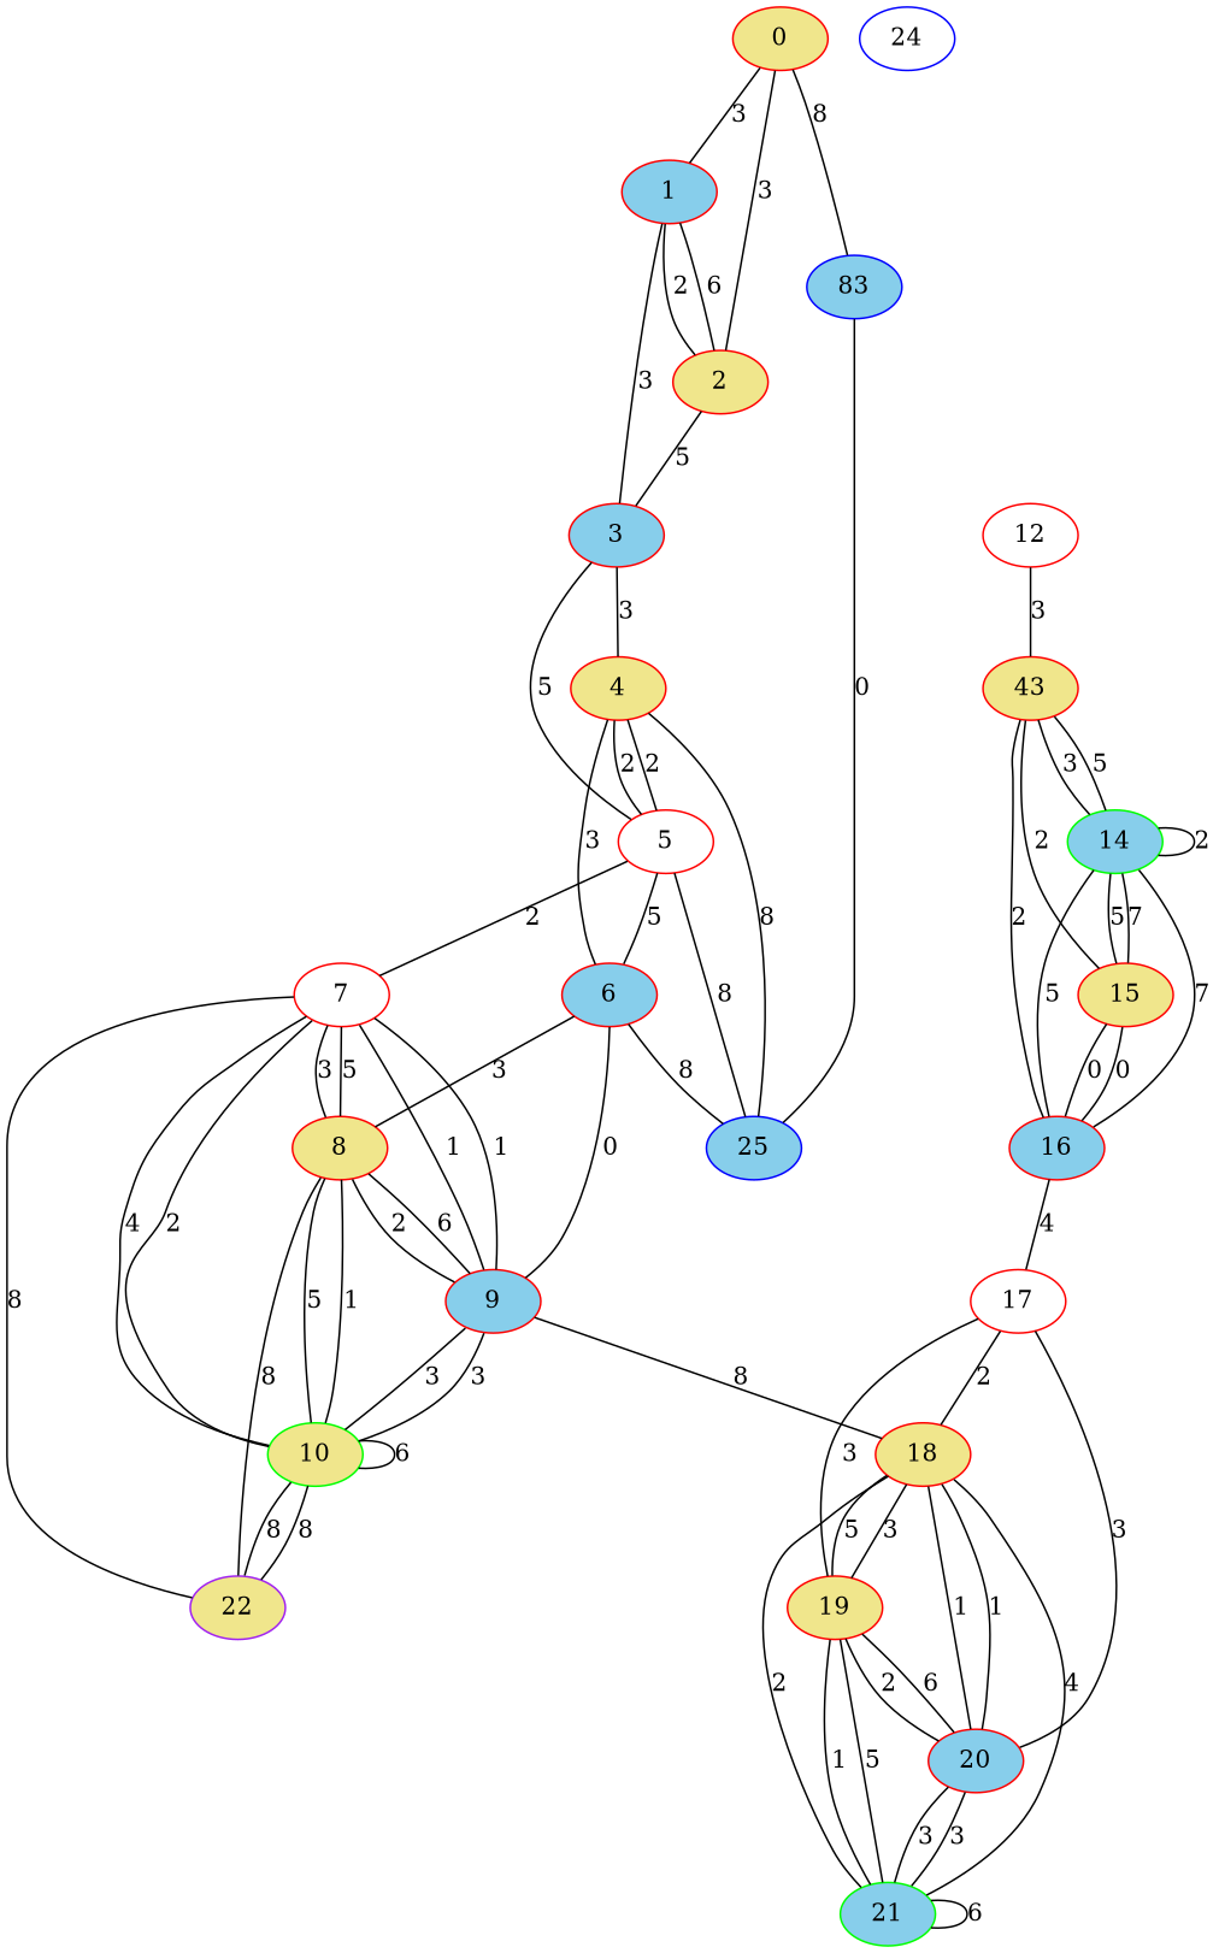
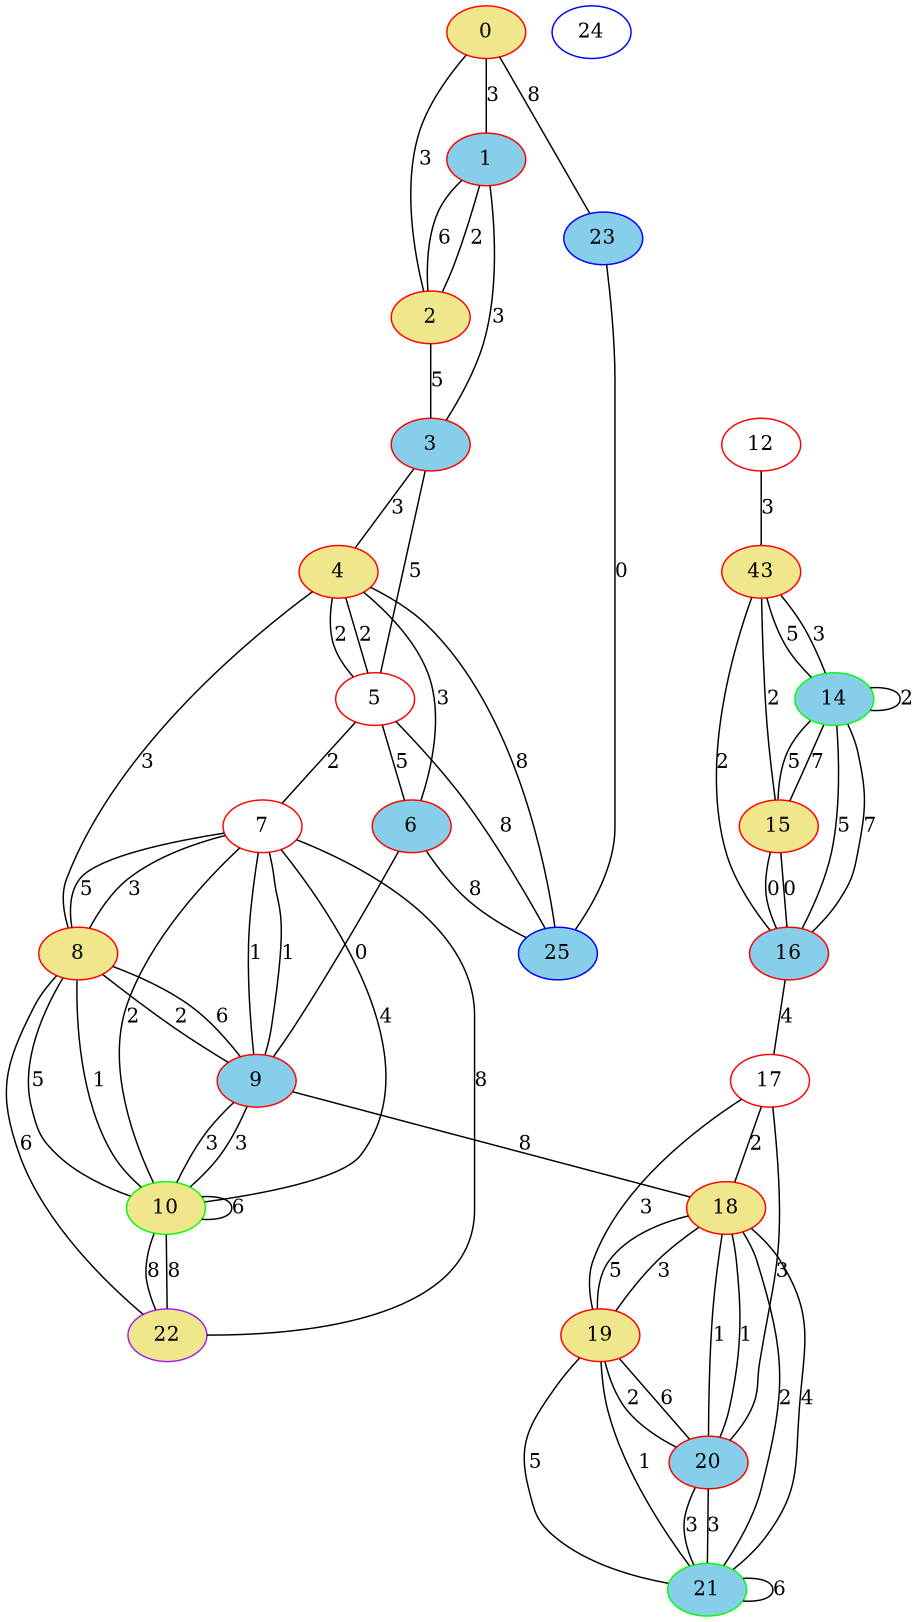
  graph {
    node [color=red fillcolor=skyblue style=filled weight=1]
    1
    0 [fillcolor=khaki]
    2 [fillcolor=khaki]
-   23 [color=blue weight=3 label=83]
+   23 [color=blue weight=3]
    3
    25 [color=blue weight=3]
    4 [fillcolor=khaki]
    5 [fillcolor=white]
    6
    7 [fillcolor=white]
    8 [fillcolor=khaki]
    9
    10 [color=green fillcolor=khaki weight=2]
    22 [color=purple fillcolor=khaki weight=4]
    18 [fillcolor=khaki]
    12 [fillcolor=white]
    n17 [fillcolor=khaki label=43]
    14 [color=green weight=2]
    15 [fillcolor=khaki]
    16
    17 [fillcolor=white]
    19 [fillcolor=khaki]
    20
    21 [color=green weight=2]
    24 [color=blue fillcolor=white weight=3]
    1 -- 2 [label=2]
    1 -- 2 [label=6]
    1 -- 3 [label=3]
    0 -- 1 [label=3]
    0 -- 2 [label=3]
    0 -- 23 [label=8]
    2 -- 3 [label=5]
    23 -- 25 [label=0]
    3 -- 4 [label=3]
    3 -- 5 [label=5]
    4 -- 25 [label=8]
    4 -- 5 [label=2]
    4 -- 5 [label=2]
    4 -- 6 [label=3]
    5 -- 25 [label=8]
    5 -- 6 [label=5]
    5 -- 7 [label=2]
    6 -- 25 [label=8]
-   6 -- 8 [label=3]
+   4 -- 8 [label=3]
    6 -- 9 [label=0]
    7 -- 8 [label=5]
    7 -- 8 [label=3]
    7 -- 9 [label=1]
    7 -- 9 [label=1]
    7 -- 10 [label=2]
    7 -- 10 [label=4]
    7 -- 22 [label=8]
    8 -- 9 [label=6]
    8 -- 9 [label=2]
    8 -- 10 [label=5]
    8 -- 10 [label=1]
-   8 -- 22 [label=8]
+   8 -- 22 [label=6]
    9 -- 10 [label=3]
    9 -- 10 [label=3]
    9 -- 18 [label=8]
    10 -- 10 [label=6]
    10 -- 22 [label=8]
    10 -- 22 [label=8]
    18 -- 19 [label=5]
    18 -- 19 [label=3]
    18 -- 20 [label=1]
    18 -- 20 [label=1]
    18 -- 21 [label=2]
    18 -- 21 [label=4]
    12 -- n17 [label=3]
    n17 -- 14 [label=3]
    n17 -- 14 [label=5]
    n17 -- 15 [label=2]
    n17 -- 16 [label=2]
    14 -- 14 [label=2]
    14 -- 15 [label=5]
    14 -- 15 [label=7]
    14 -- 16 [label=5]
    14 -- 16 [label=7]
    15 -- 16 [label=0]
    15 -- 16 [label=0]
    16 -- 17 [label=4]
    17 -- 18 [label=2]
    17 -- 19 [label=3]
    17 -- 20 [label=3]
    19 -- 20 [label=6]
    19 -- 20 [label=2]
    19 -- 21 [label=5]
    19 -- 21 [label=1]
    20 -- 21 [label=3]
    20 -- 21 [label=3]
    21 -- 21 [label=6]
  }
